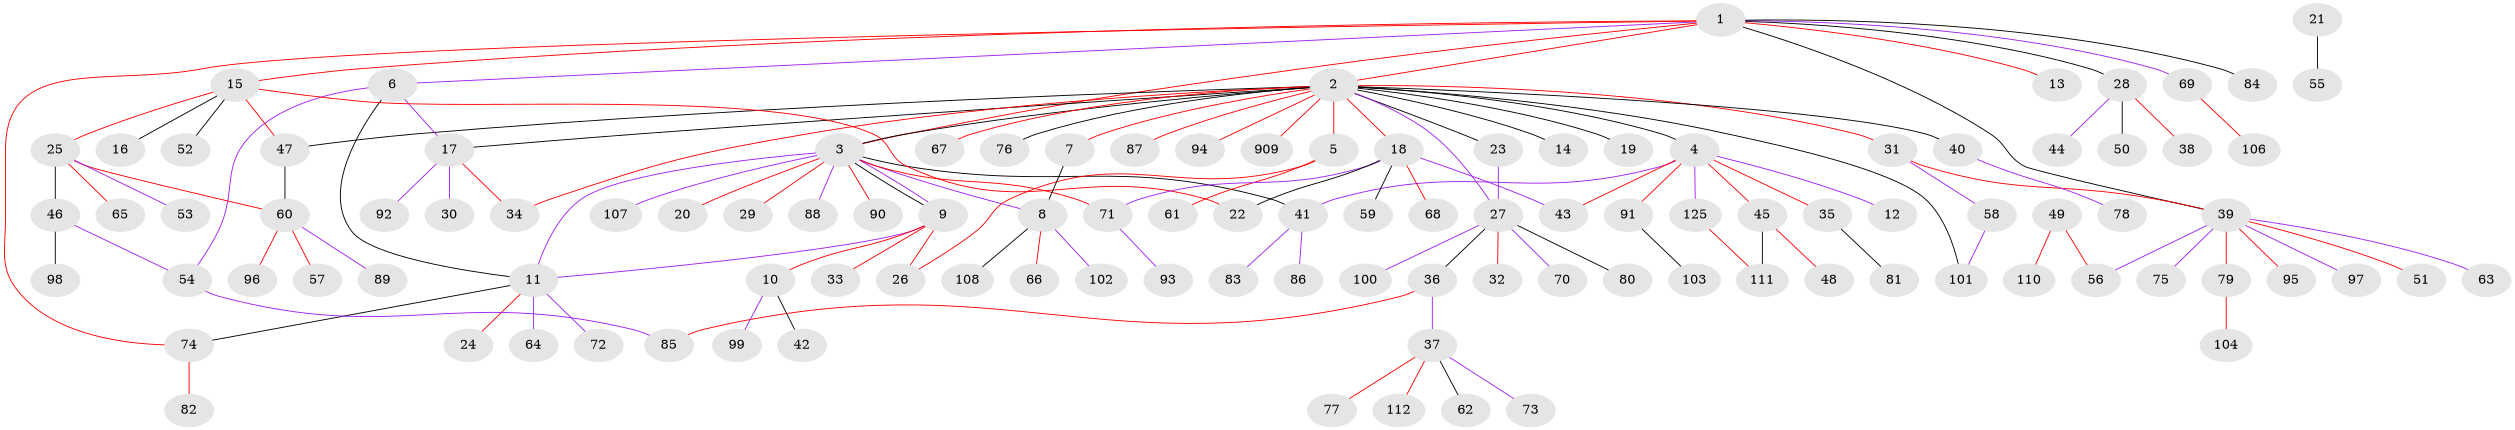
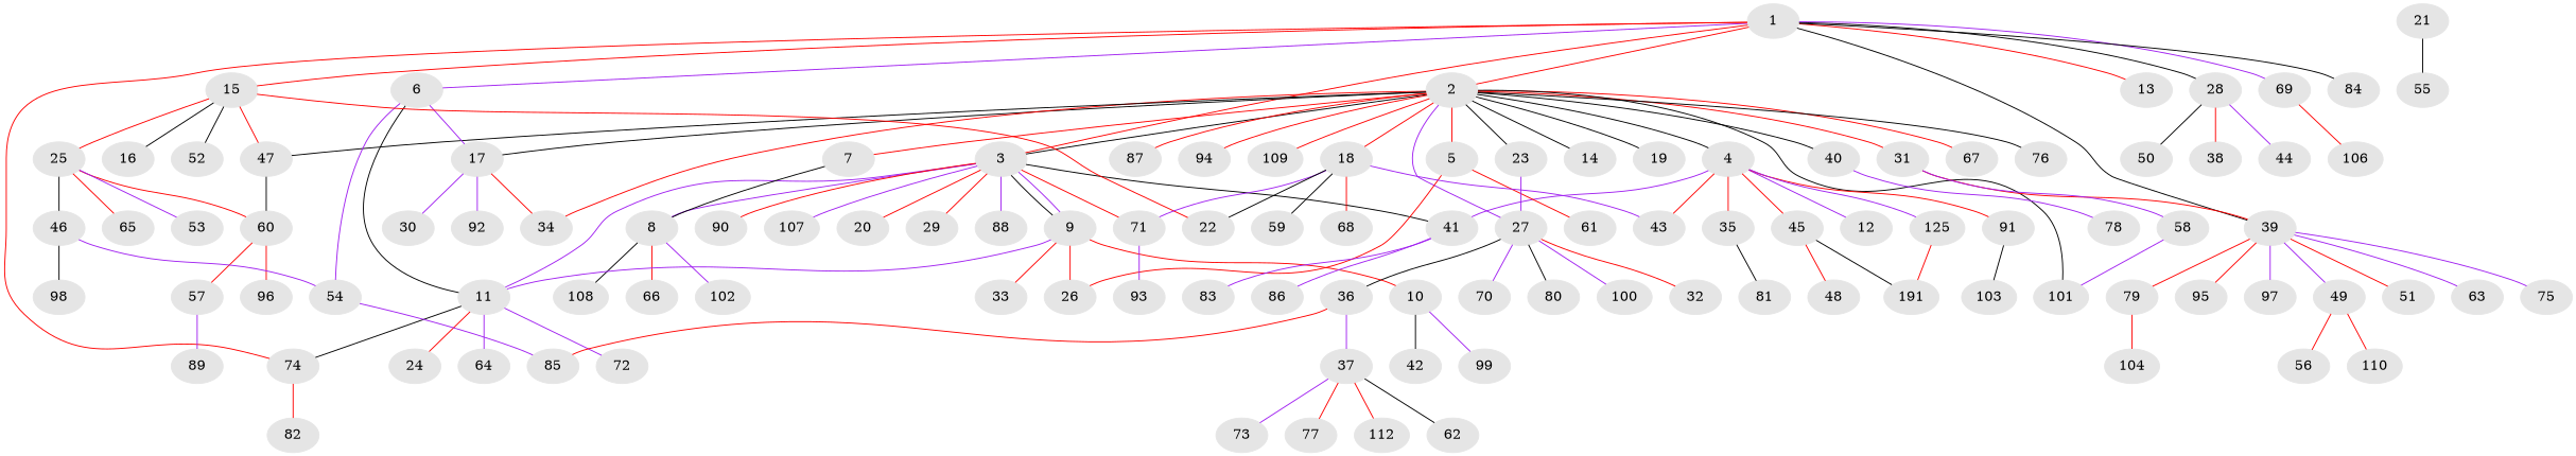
  graph {
    node [color=gray90 style=filled]
    edge [color=red]
    1
    2
    3
    6
    13
    15
    28
    39
    69
    74
    84
    4
    5
    7
    14
    17
    18
    19
    23
    27
    31
    34
    40
    47
    67
    76
    87
    94
    101
-   109 [label=909]
+   109
    8
    9
    11
    20
    29
    41
    71
    88
    90
    107
    54
    16
    22
    25
    52
    38
    44
    50
    49
    51
    63
    75
    79
    95
    97
    106
    82
    12
    35
    43
    45
    91
    n63 [label=125]
    26
    61
    30
    92
    59
    68
    32
    36
    70
    80
    100
    58
    78
    60
    66
    102
    108
    10
    33
    24
    64
    72
    83
    86
    93
    21
    55
    81
    48
-   111
+   111 [label=191]
    103
    85
    42
    99
    46
    53
    65
    98
    57
    89
    96
    37
    62
    73
    77
    112
    56
    110
    104
    1 -- 2
    1 -- 3
    1 -- 6 [color=purple]
    1 -- 13
    1 -- 15
    1 -- 28 [color=black]
    1 -- 39 [color=black]
    1 -- 69 [color=purple]
    1 -- 74
    1 -- 84 [color=black]
    2 -- 3 [color=black]
    2 -- 4 [color=black]
    2 -- 5
    2 -- 7
    2 -- 14 [color=black]
    2 -- 17 [color=black]
    2 -- 18
    2 -- 19 [color=black]
    2 -- 23 [color=black]
    2 -- 27 [color=purple]
    2 -- 31
    2 -- 34
    2 -- 40 [color=black]
    2 -- 47 [color=black]
    2 -- 67
    2 -- 76 [color=black]
    2 -- 87
    2 -- 94
    2 -- 101 [color=black]
    2 -- 109
    3 -- 8 [color=purple]
    3 -- 9 [color=black]
    3 -- 9 [color=purple]
    3 -- 11 [color=purple]
    3 -- 20
    3 -- 29
    3 -- 41 [color=black]
    3 -- 71
    3 -- 88 [color=purple]
    3 -- 90
    3 -- 107 [color=purple]
    6 -- 17 [color=purple]
    6 -- 11 [color=black]
    6 -- 54 [color=purple]
    15 -- 47
    15 -- 16 [color=black]
    15 -- 22
    15 -- 25
    15 -- 52 [color=black]
    28 -- 38
    28 -- 44 [color=purple]
    28 -- 50 [color=black]
-   39 -- 56 [color=purple]
+   39 -- 49 [color=purple]
    39 -- 51
    39 -- 63 [color=purple]
    39 -- 75 [color=purple]
    39 -- 79
    39 -- 95
    39 -- 97 [color=purple]
    69 -- 106
    74 -- 82
    4 -- 41 [color=purple]
    4 -- 12 [color=purple]
    4 -- 35
    4 -- 43
    4 -- 45
    4 -- 91
    4 -- n63 [color=purple]
    5 -- 26
    5 -- 61
    7 -- 8 [color=black]
    17 -- 34
    17 -- 30 [color=purple]
    17 -- 92 [color=purple]
    18 -- 71 [color=purple]
    18 -- 22 [color=black]
    18 -- 43 [color=purple]
    18 -- 59 [color=black]
    18 -- 68
    23 -- 27 [color=purple]
    27 -- 32
    27 -- 36 [color=black]
    27 -- 70 [color=purple]
    27 -- 80 [color=black]
    27 -- 100 [color=purple]
    31 -- 39
    31 -- 58 [color=purple]
    40 -- 78 [color=purple]
    47 -- 60 [color=black]
    8 -- 66
    8 -- 102 [color=purple]
    8 -- 108 [color=black]
    9 -- 11 [color=purple]
    9 -- 26
    9 -- 10
    9 -- 33
    11 -- 74 [color=black]
    11 -- 24
    11 -- 64 [color=purple]
    11 -- 72 [color=purple]
    41 -- 83 [color=purple]
    41 -- 86 [color=purple]
    71 -- 93 [color=purple]
    54 -- 85 [color=purple]
    25 -- 60
    25 -- 46 [color=black]
    25 -- 53 [color=purple]
    25 -- 65
    49 -- 56
    49 -- 110
    79 -- 104
    35 -- 81 [color=black]
    45 -- 48
    45 -- 111 [color=black]
    91 -- 103 [color=black]
    n63 -- 111
    36 -- 85
    36 -- 37 [color=purple]
    58 -- 101 [color=purple]
    60 -- 57
-   60 -- 89 [color=purple]
+   57 -- 89 [color=purple]
    60 -- 96
    10 -- 42 [color=black]
    10 -- 99 [color=purple]
    21 -- 55 [color=black]
    46 -- 54 [color=purple]
    46 -- 98 [color=black]
    37 -- 62 [color=black]
    37 -- 73 [color=purple]
    37 -- 77
    37 -- 112
  }
